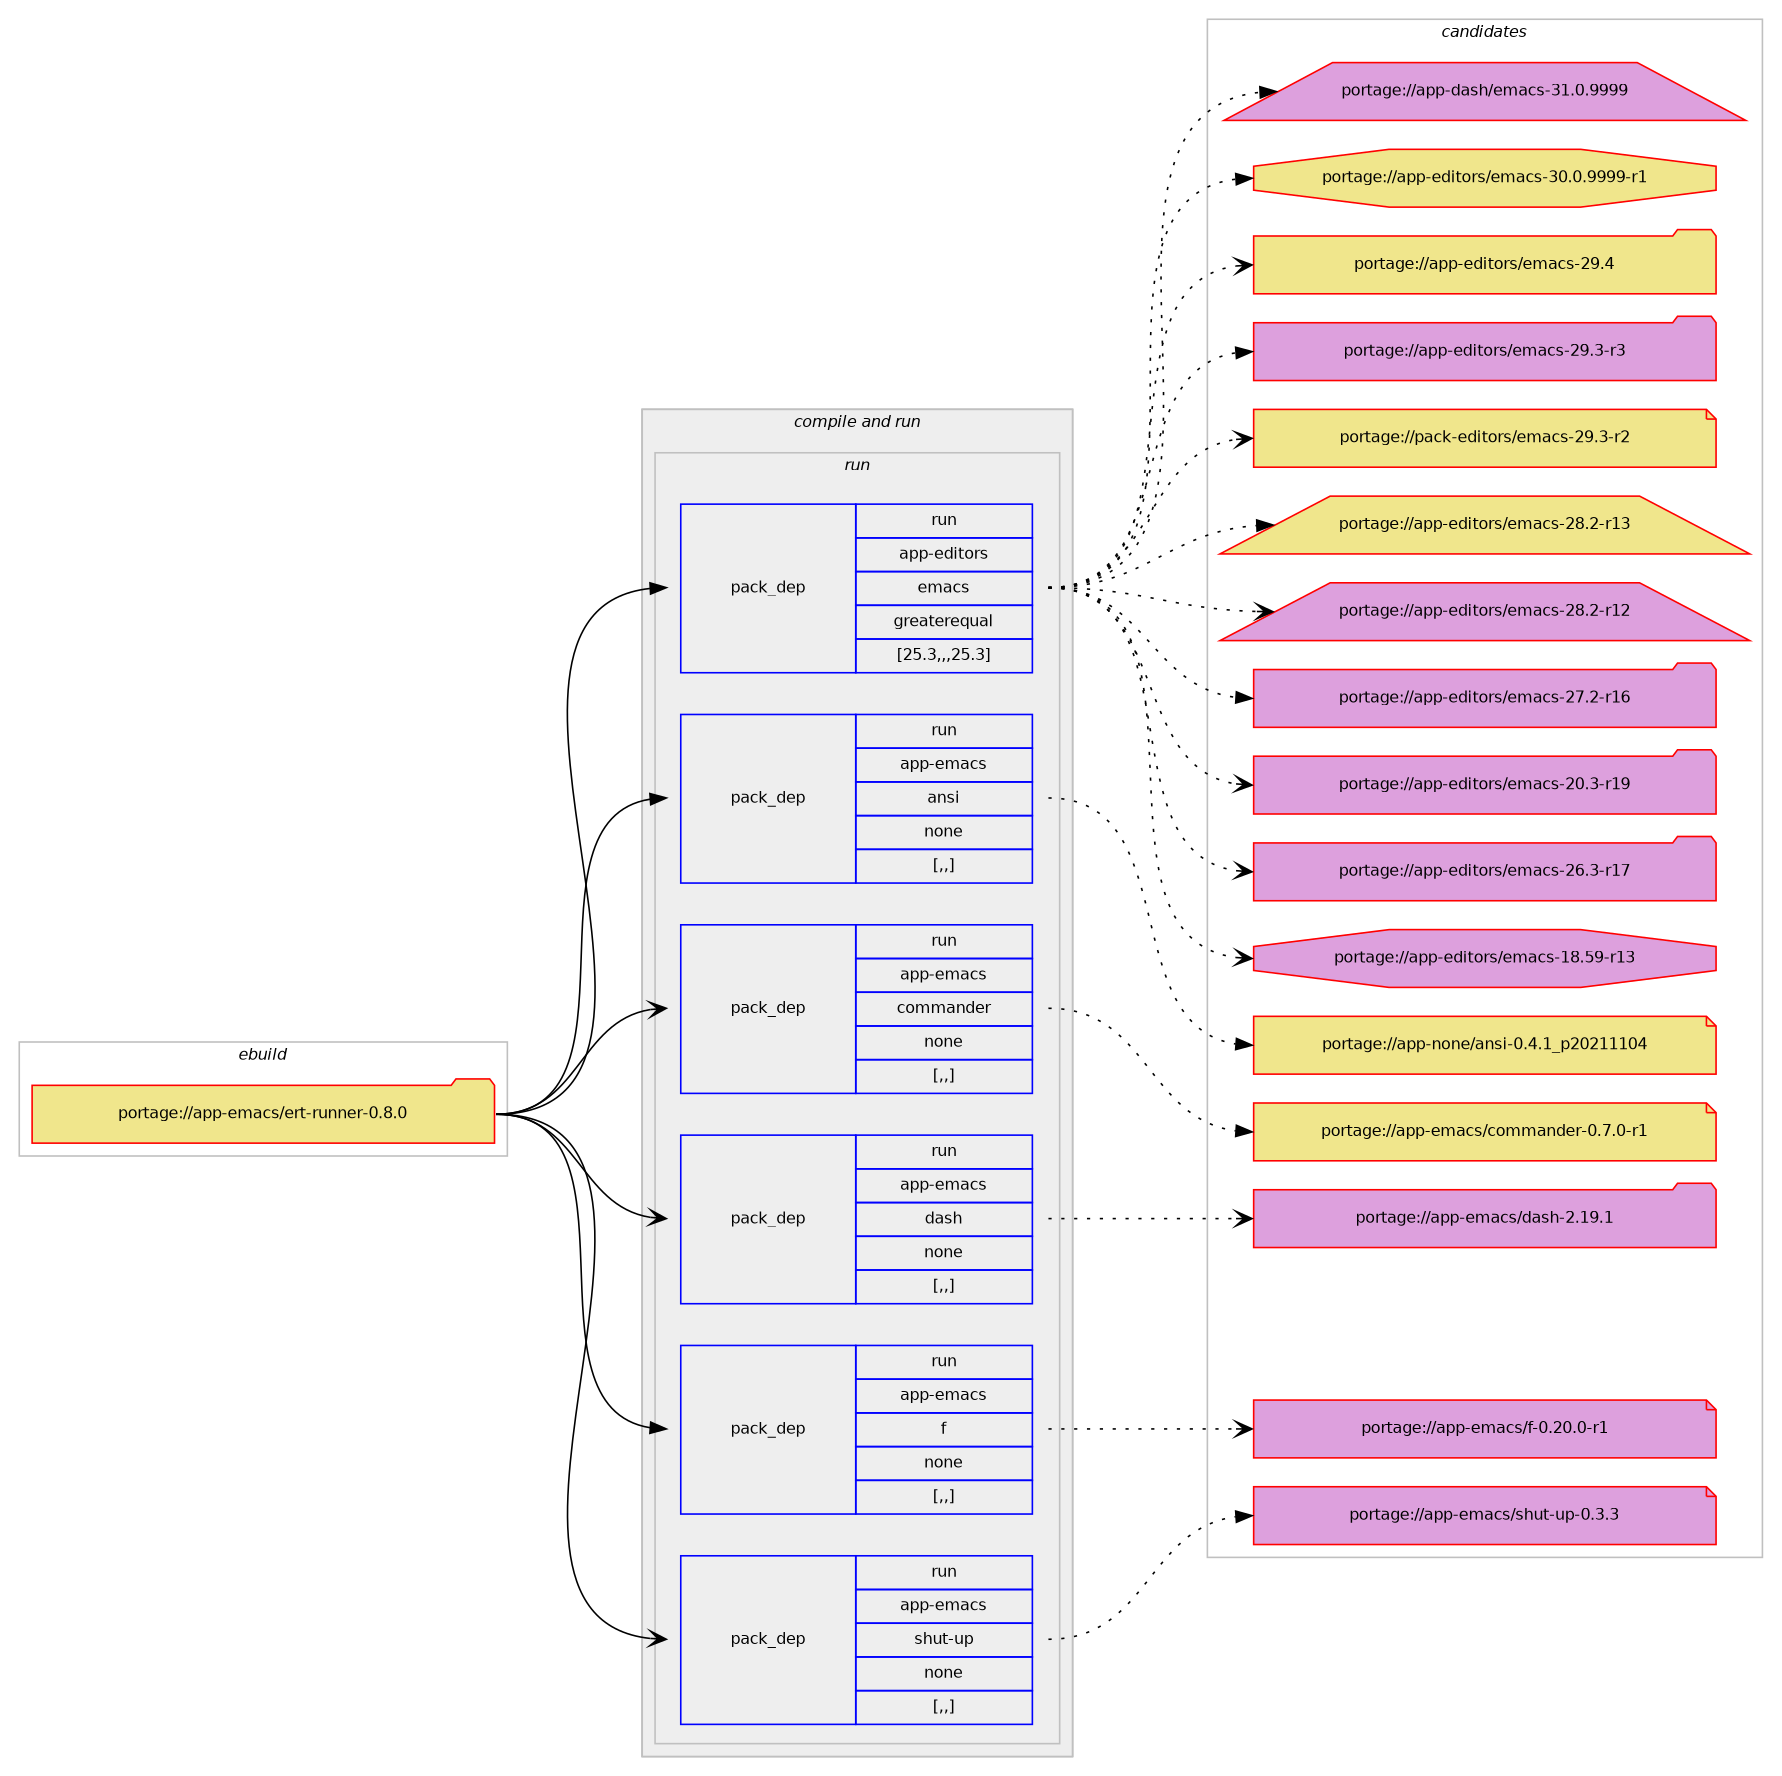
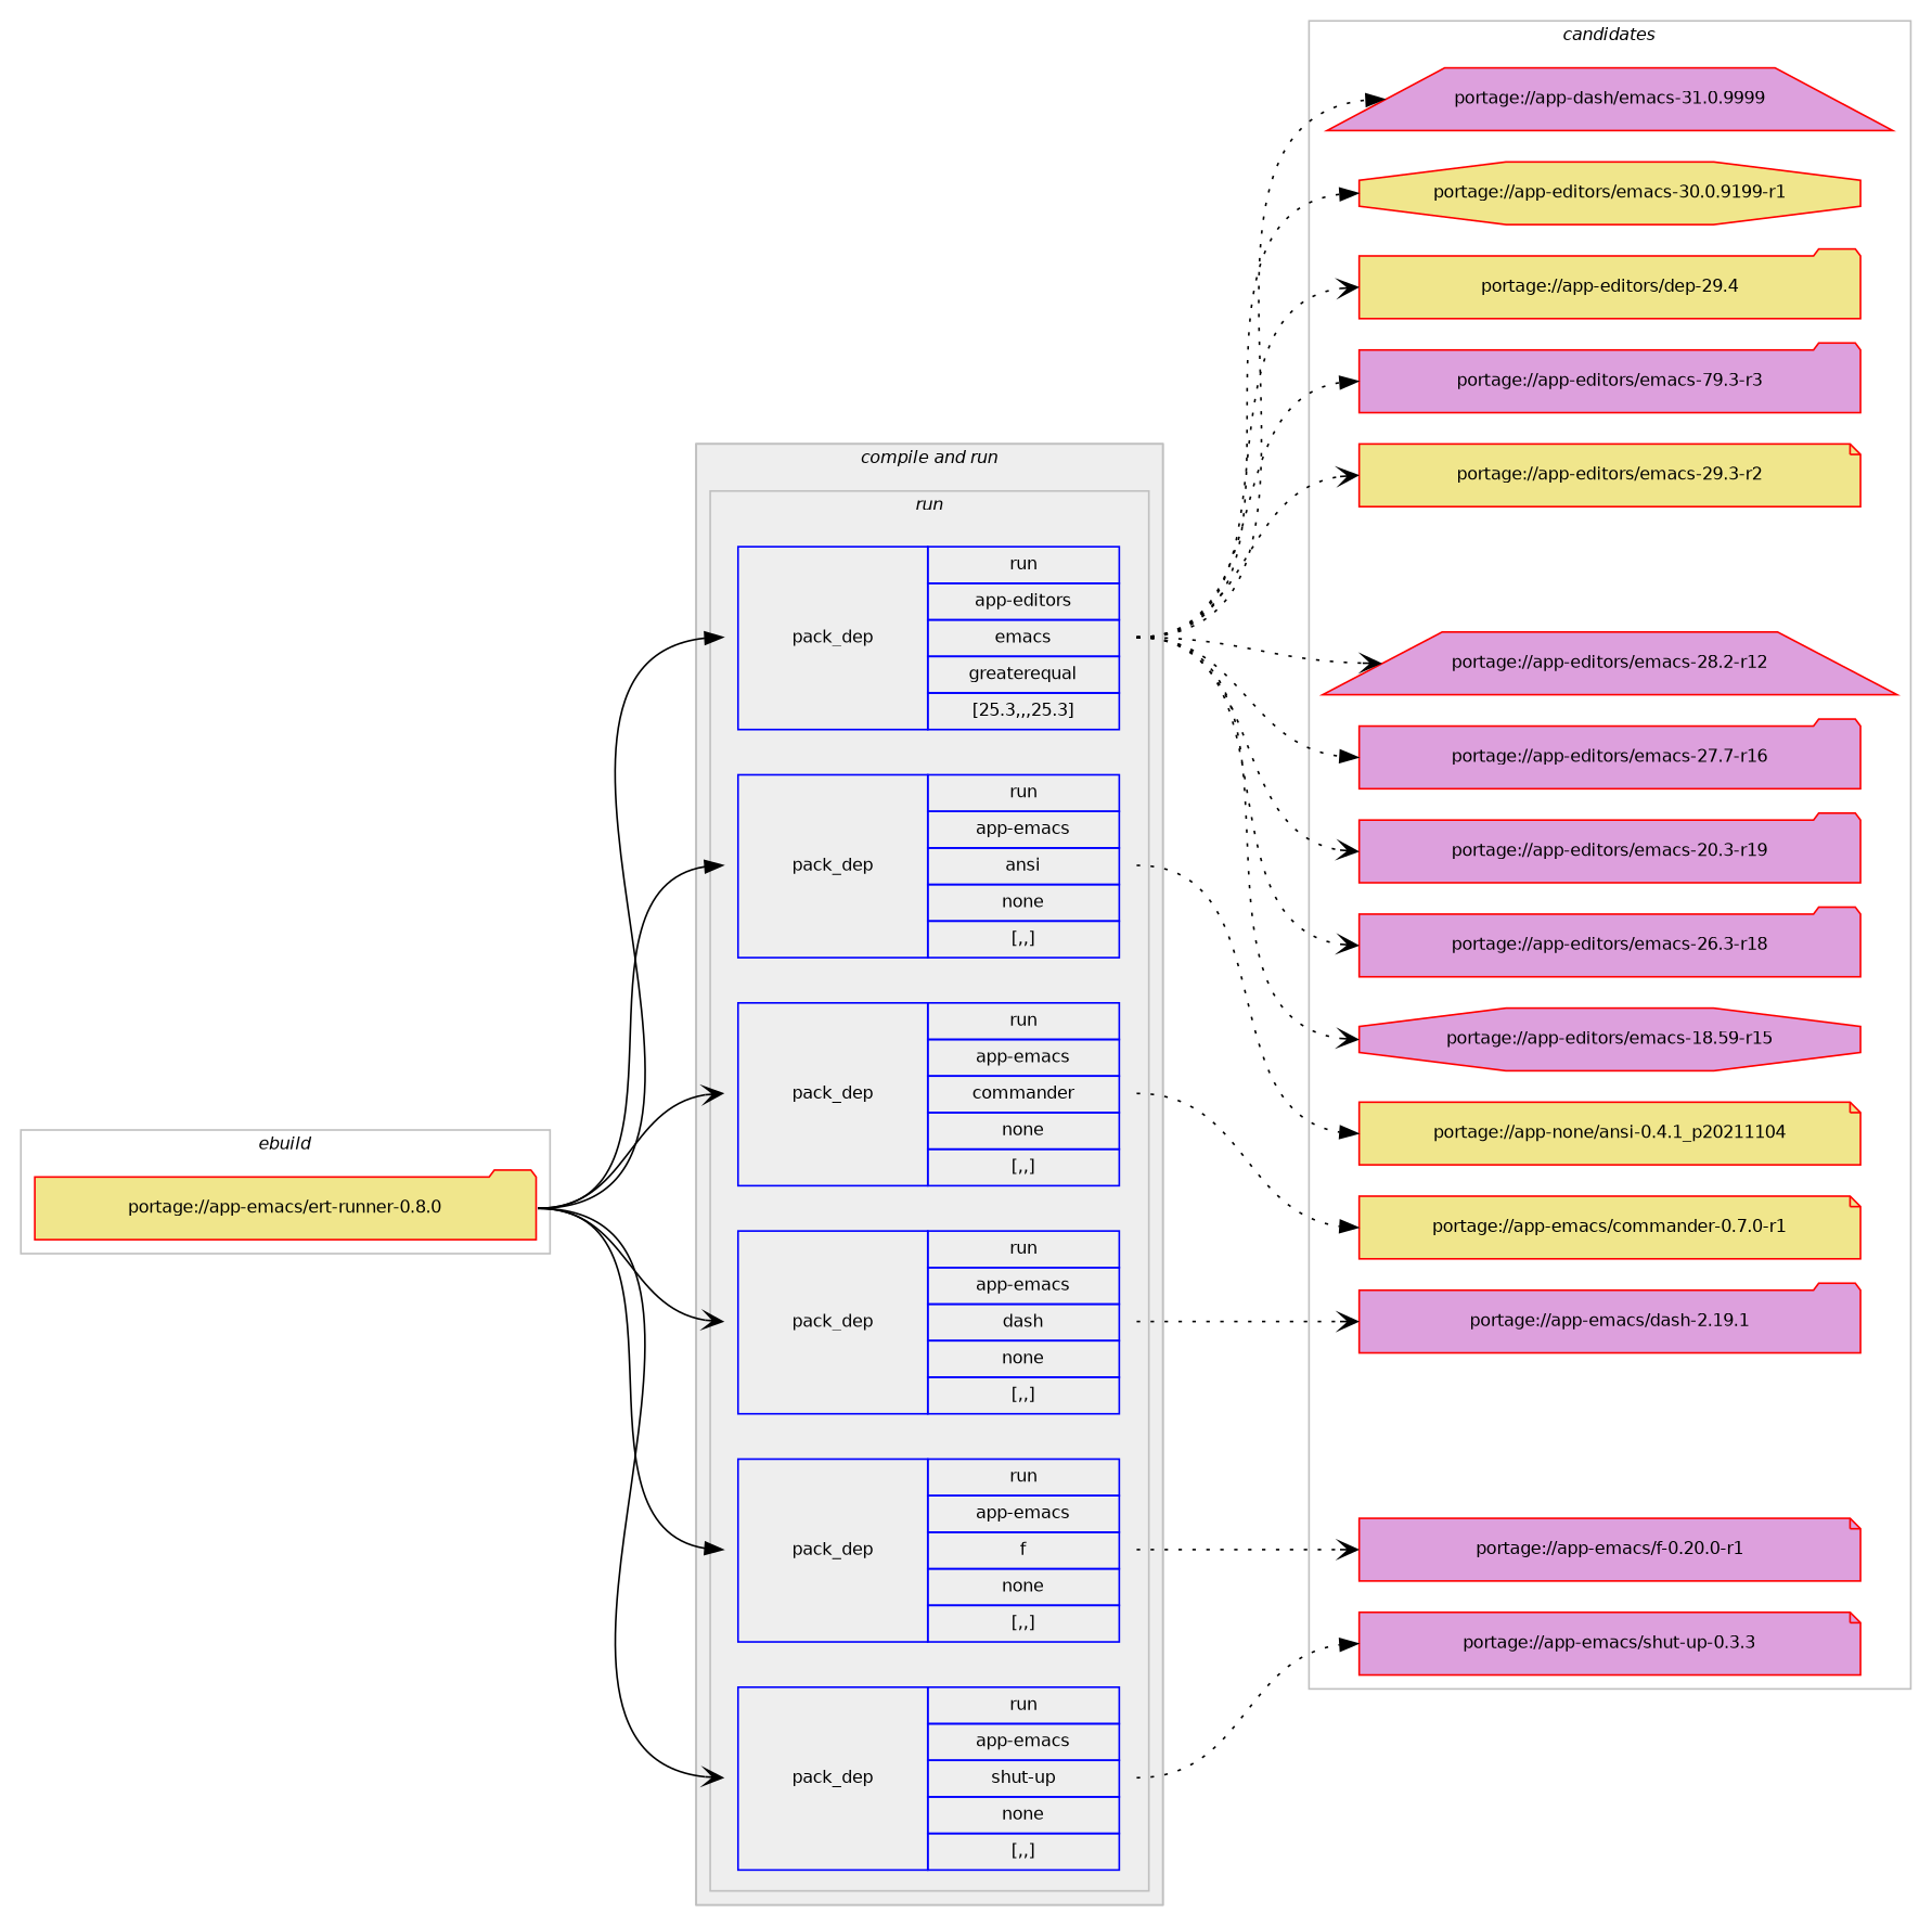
  digraph {
    compound=true
    concentrate=true
    fontname=Helvetica
    fontsize=10
    newrank=true
    rankdir=LR
    ranksep=1.5
    node [color=red fillcolor=plum fontname=Helvetica fontsize=10 shape=folder style=filled]
    edge [arrowhead=normal headport=w style=dotted tailport=e weight=100]
    n1 [fillcolor=khaki label="portage://app-emacs/ert-runner-0.8.0" width=4]
    n2 [color=blue label=<<TABLE BORDER="0" CELLBORDER="1" CELLSPACING="0" CELLPADDING="4" WIDTH="220"><TR><TD ROWSPAN="6" CELLPADDING="30">pack_dep</TD></TR><TR><TD WIDTH="110">run</TD></TR><TR><TD>app-editors</TD></TR><TR><TD>emacs</TD></TR><TR><TD>greaterequal</TD></TR><TR><TD>[25.3,,,25.3]</TD></TR></TABLE>> shape=none fillcolor="" style=""]
    n3 [color=blue label=<<TABLE BORDER="0" CELLBORDER="1" CELLSPACING="0" CELLPADDING="4" WIDTH="220"><TR><TD ROWSPAN="6" CELLPADDING="30">pack_dep</TD></TR><TR><TD WIDTH="110">run</TD></TR><TR><TD>app-emacs</TD></TR><TR><TD>ansi</TD></TR><TR><TD>none</TD></TR><TR><TD>[,,]</TD></TR></TABLE>> shape=none fillcolor="" style=""]
    n4 [color=blue label=<<TABLE BORDER="0" CELLBORDER="1" CELLSPACING="0" CELLPADDING="4" WIDTH="220"><TR><TD ROWSPAN="6" CELLPADDING="30">pack_dep</TD></TR><TR><TD WIDTH="110">run</TD></TR><TR><TD>app-emacs</TD></TR><TR><TD>commander</TD></TR><TR><TD>none</TD></TR><TR><TD>[,,]</TD></TR></TABLE>> shape=none fillcolor="" style=""]
    n5 [color=blue label=<<TABLE BORDER="0" CELLBORDER="1" CELLSPACING="0" CELLPADDING="4" WIDTH="220"><TR><TD ROWSPAN="6" CELLPADDING="30">pack_dep</TD></TR><TR><TD WIDTH="110">run</TD></TR><TR><TD>app-emacs</TD></TR><TR><TD>dash</TD></TR><TR><TD>none</TD></TR><TR><TD>[,,]</TD></TR></TABLE>> shape=none fillcolor="" style=""]
    n6 [color=blue label=<<TABLE BORDER="0" CELLBORDER="1" CELLSPACING="0" CELLPADDING="4" WIDTH="220"><TR><TD ROWSPAN="6" CELLPADDING="30">pack_dep</TD></TR><TR><TD WIDTH="110">run</TD></TR><TR><TD>app-emacs</TD></TR><TR><TD>f</TD></TR><TR><TD>none</TD></TR><TR><TD>[,,]</TD></TR></TABLE>> shape=none fillcolor="" style=""]
    n7 [color=blue label=<<TABLE BORDER="0" CELLBORDER="1" CELLSPACING="0" CELLPADDING="4" WIDTH="220"><TR><TD ROWSPAN="6" CELLPADDING="30">pack_dep</TD></TR><TR><TD WIDTH="110">run</TD></TR><TR><TD>app-emacs</TD></TR><TR><TD>shut-up</TD></TR><TR><TD>none</TD></TR><TR><TD>[,,]</TD></TR></TABLE>> shape=none fillcolor="" style=""]
    n8 [label="portage://app-dash/emacs-31.0.9999" shape=trapezium width=4]
-   n9 [fillcolor=khaki label="portage://app-editors/emacs-30.0.9999-r1" shape=octagon width=4]
-   n10 [fillcolor=khaki label="portage://app-editors/emacs-29.4" width=4]
-   n11 [label="portage://app-editors/emacs-29.3-r3" width=4]
-   n12 [fillcolor=khaki label="portage://pack-editors/emacs-29.3-r2" shape=note width=4]
-   n13 [fillcolor=khaki label="portage://app-editors/emacs-28.2-r13" shape=trapezium width=4]
+   n9 [fillcolor=khaki label="portage://app-editors/emacs-30.0.9199-r1" shape=octagon width=4]
+   n10 [fillcolor=khaki label="portage://app-editors/dep-29.4" width=4]
+   n11 [label="portage://app-editors/emacs-79.3-r3" width=4]
+   n12 [fillcolor=khaki label="portage://app-editors/emacs-29.3-r2" shape=note width=4]
    n14 [label="portage://app-editors/emacs-28.2-r12" shape=trapezium width=4]
-   n15 [label="portage://app-editors/emacs-27.2-r16" width=4]
+   n15 [label="portage://app-editors/emacs-27.7-r16" width=4]
    n16 [label="portage://app-editors/emacs-20.3-r19" width=4]
-   n17 [label="portage://app-editors/emacs-26.3-r17" width=4]
-   n18 [label="portage://app-editors/emacs-18.59-r13" shape=octagon width=4]
+   n17 [label="portage://app-editors/emacs-26.3-r18" width=4]
+   n18 [label="portage://app-editors/emacs-18.59-r15" shape=octagon width=4]
    n19 [fillcolor=khaki label="portage://app-none/ansi-0.4.1_p20211104" shape=note width=4]
    n20 [fillcolor=khaki label="portage://app-emacs/commander-0.7.0-r1" shape=note width=4]
    n21 [label="portage://app-emacs/dash-2.19.1" width=4]
    n22 [label="portage://app-emacs/f-0.20.0-r1" shape=note width=4]
    n23 [label="portage://app-emacs/shut-up-0.3.3" shape=note width=4]
    subgraph cluster_1 {
      color=gray
      label=<<i>dependencies</i>>
      subgraph cluster_2 {
        color=gray
        fillcolor="#eeeeee"
        label=<<i>compile</i>>
        style=filled
      }
      subgraph cluster_3 {
        color=gray
        fillcolor="#eeeeee"
        label=<<i>compile and run</i>>
        style=filled
      }
      subgraph cluster_4 {
        color=gray
        fillcolor="#eeeeee"
        label=<<i>run</i>>
        style=filled
        subgraph sub_5 {
          color=gray
          fillcolor="#eeeeee"
          label=<<i>run</i>>
          style=filled
          n2
        }
        subgraph sub_6 {
          color=gray
          fillcolor="#eeeeee"
          label=<<i>run</i>>
          style=filled
          n3
        }
        subgraph sub_7 {
          color=gray
          fillcolor="#eeeeee"
          label=<<i>run</i>>
          style=filled
          n4
        }
        subgraph sub_8 {
          color=gray
          fillcolor="#eeeeee"
          label=<<i>run</i>>
          style=filled
          n5
        }
        subgraph sub_9 {
          color=gray
          fillcolor="#eeeeee"
          label=<<i>run</i>>
          style=filled
          n6
        }
        subgraph sub_10 {
          color=gray
          fillcolor="#eeeeee"
          label=<<i>run</i>>
          style=filled
          n7
        }
      }
    }
    subgraph cluster_11 {
      color=gray
      label=<<i>ebuild</i>>
      rank=same
      n1
    }
    subgraph cluster_12 {
      color=gray
      label=<<i>candidates</i>>
      rank=same
      subgraph sub_13 {
        color=black
        label=<<i>candidates</i>>
        nodesep=1
        rank=same
        n8
        n9
        n10
        n11
        n12
-       n13
        n14
        n15
        n16
        n17
        n18
      }
      subgraph sub_14 {
        color=black
        label=<<i>candidates</i>>
        nodesep=1
        rank=same
        n19
      }
      subgraph sub_15 {
        color=black
        label=<<i>candidates</i>>
        nodesep=1
        rank=same
        n20
      }
      subgraph sub_16 {
        color=black
        label=<<i>candidates</i>>
        nodesep=1
        rank=same
        n21
      }
      subgraph sub_17 {
        color=black
        label=<<i>candidates</i>>
        nodesep=1
        rank=same
        n22
      }
      subgraph sub_18 {
        color=black
        label=<<i>candidates</i>>
        nodesep=1
        rank=same
        n23
      }
    }
    n1 -> n2 [style=solid weight=20]
    n1 -> n3 [style=solid weight=20]
    n1 -> n4 [arrowhead=vee style=solid weight=20]
    n1 -> n5 [arrowhead=vee style=solid weight=20]
    n1 -> n6 [style=solid weight=20]
    n1 -> n7 [arrowhead=vee style=solid weight=20]
    n2 -> n8
    n2 -> n9
    n2 -> n10 [arrowhead=vee]
    n2 -> n11
    n2 -> n12 [arrowhead=vee]
-   n2 -> n13
    n2 -> n14 [arrowhead=vee]
    n2 -> n15
    n2 -> n16 [arrowhead=vee]
    n2 -> n17 [arrowhead=vee]
    n2 -> n18 [arrowhead=vee]
    n3 -> n19
    n4 -> n20
    n5 -> n21 [arrowhead=vee]
    n6 -> n22 [arrowhead=vee]
    n7 -> n23
  }
